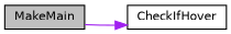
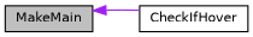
  digraph {
    rankdir=LR
    node [color=black fontname=Helvetica fontsize=10 shape=record style=filled]
    n1 [fillcolor=grey75 fontcolor=black height=0.2 label=MakeMain width=0.4]
    n2 [fillcolor=white height=0.2 label=CheckIfHover width=0.4]
-   n1 -> n2 [color=purple fontname=Helvetica fontsize=10 labelfontname=Helvetica labelfontsize=10 style=solid]
+   n2 -> n1 [color=purple fontname=Helvetica fontsize=10 labelfontname=Helvetica labelfontsize=10 style=solid]
  }
